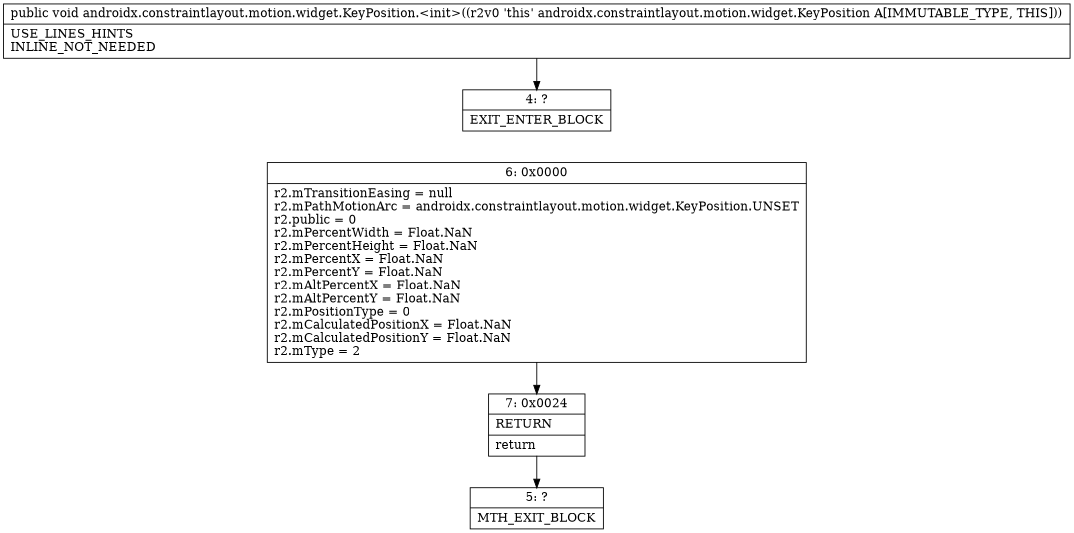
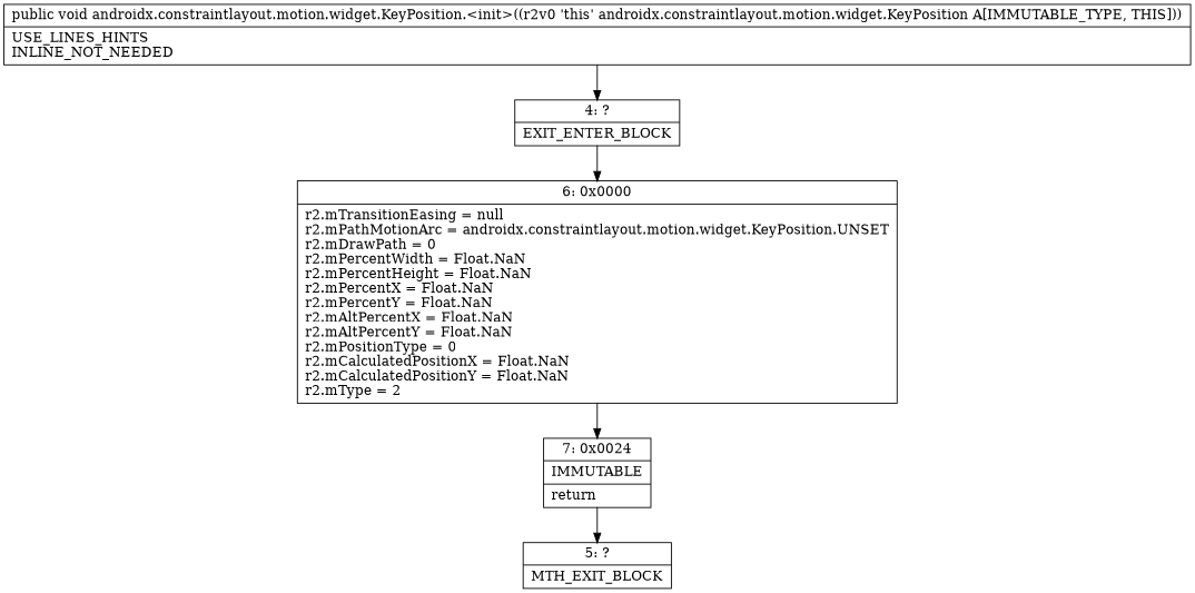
  digraph {
    node [shape=record]
    n1 [label="{4\:\ ?|EXIT_ENTER_BLOCK\l}"]
-   n2 [label="{6\:\ 0x0000|r2.mTransitionEasing = null\lr2.mPathMotionArc = androidx.constraintlayout.motion.widget.KeyPosition.UNSET\lr2.public = 0\lr2.mPercentWidth = Float.NaN\lr2.mPercentHeight = Float.NaN\lr2.mPercentX = Float.NaN\lr2.mPercentY = Float.NaN\lr2.mAltPercentX = Float.NaN\lr2.mAltPercentY = Float.NaN\lr2.mPositionType = 0\lr2.mCalculatedPositionX = Float.NaN\lr2.mCalculatedPositionY = Float.NaN\lr2.mType = 2\l}"]
-   n3 [label="{7\:\ 0x0024|RETURN\l|return\l}"]
+   n2 [label="{6\:\ 0x0000|r2.mTransitionEasing = null\lr2.mPathMotionArc = androidx.constraintlayout.motion.widget.KeyPosition.UNSET\lr2.mDrawPath = 0\lr2.mPercentWidth = Float.NaN\lr2.mPercentHeight = Float.NaN\lr2.mPercentX = Float.NaN\lr2.mPercentY = Float.NaN\lr2.mAltPercentX = Float.NaN\lr2.mAltPercentY = Float.NaN\lr2.mPositionType = 0\lr2.mCalculatedPositionX = Float.NaN\lr2.mCalculatedPositionY = Float.NaN\lr2.mType = 2\l}"]
+   n3 [label="{7\:\ 0x0024|IMMUTABLE\l|return\l}"]
    n4 [label="{5\:\ ?|MTH_EXIT_BLOCK\l}"]
    n5 [label="{public void androidx.constraintlayout.motion.widget.KeyPosition.\<init\>((r2v0 'this' androidx.constraintlayout.motion.widget.KeyPosition A[IMMUTABLE_TYPE, THIS]))  | USE_LINES_HINTS\lINLINE_NOT_NEEDED\l}"]
+   n1 -> n2
    n2 -> n3
    n3 -> n4
    n5 -> n1
  }
